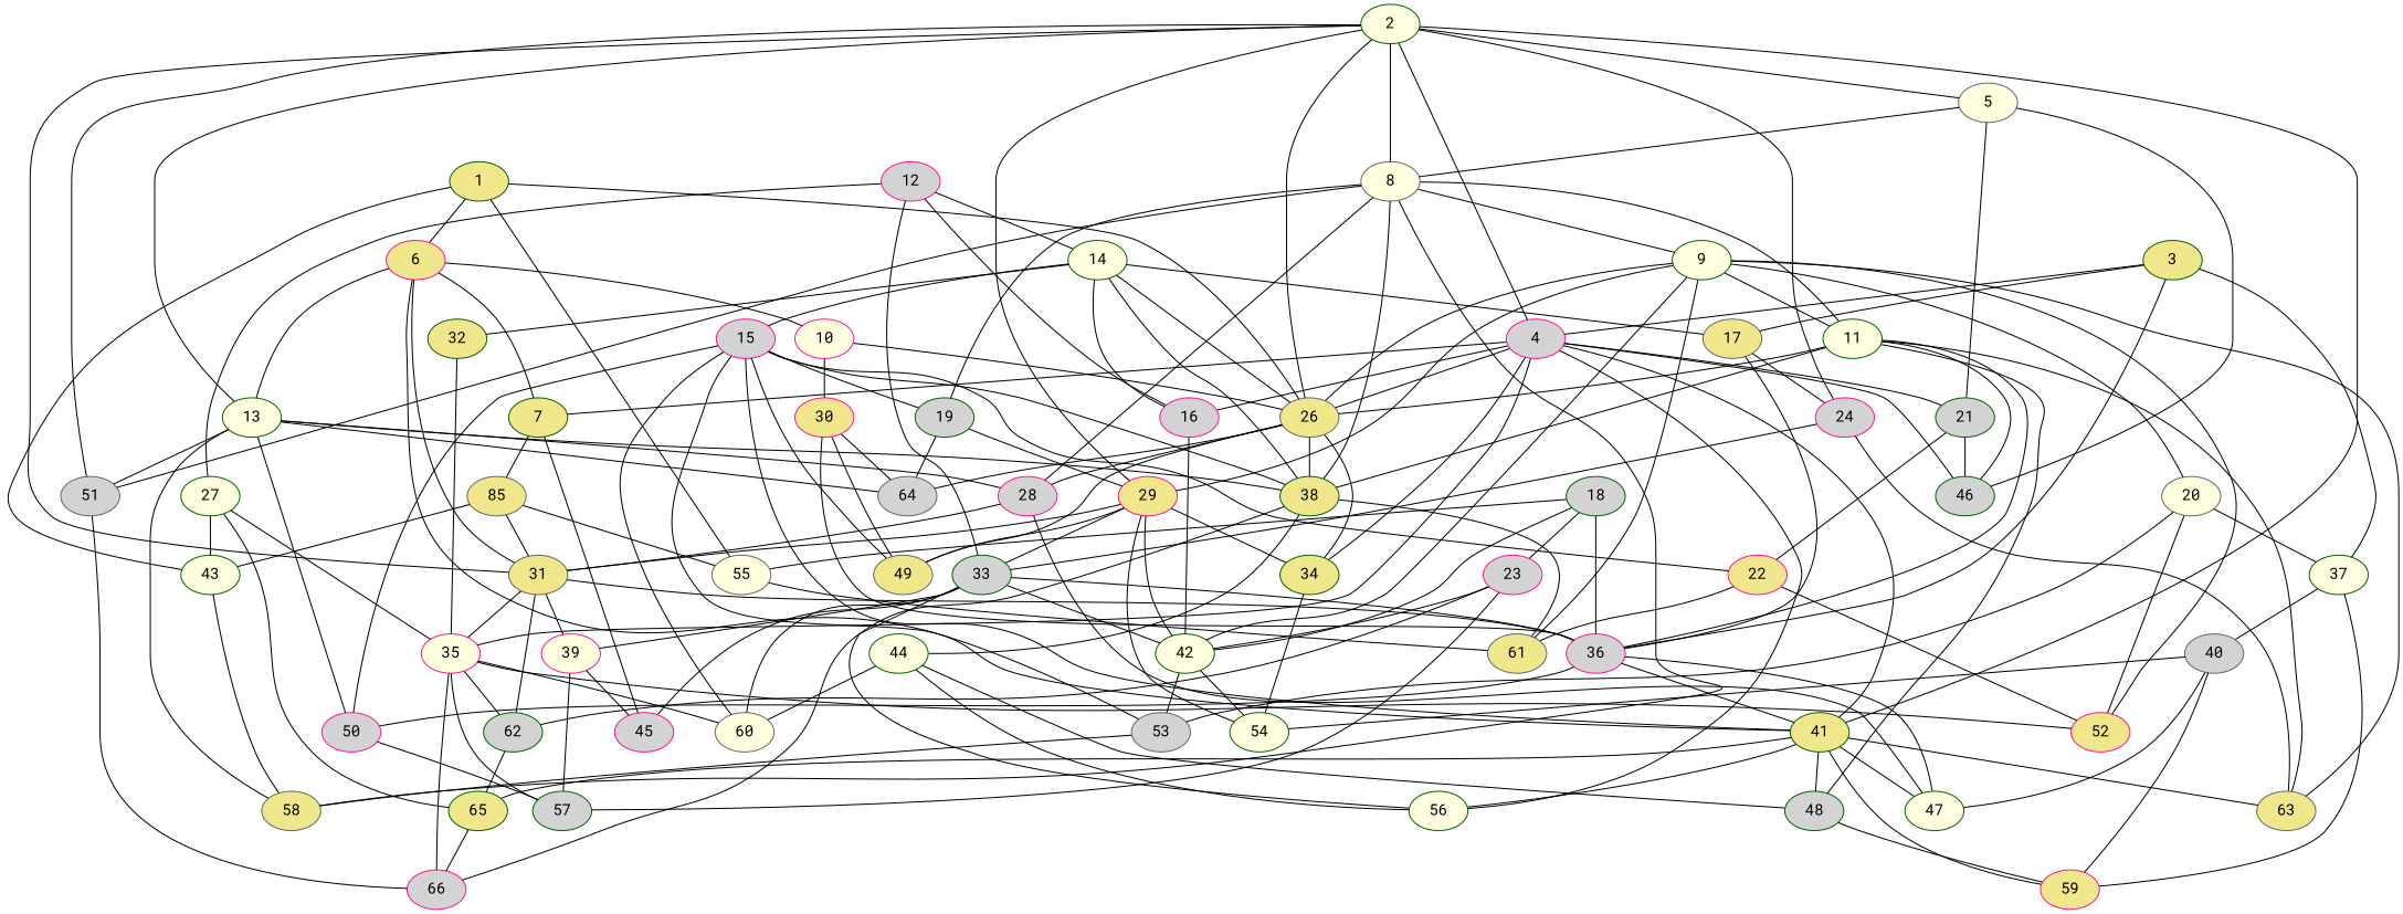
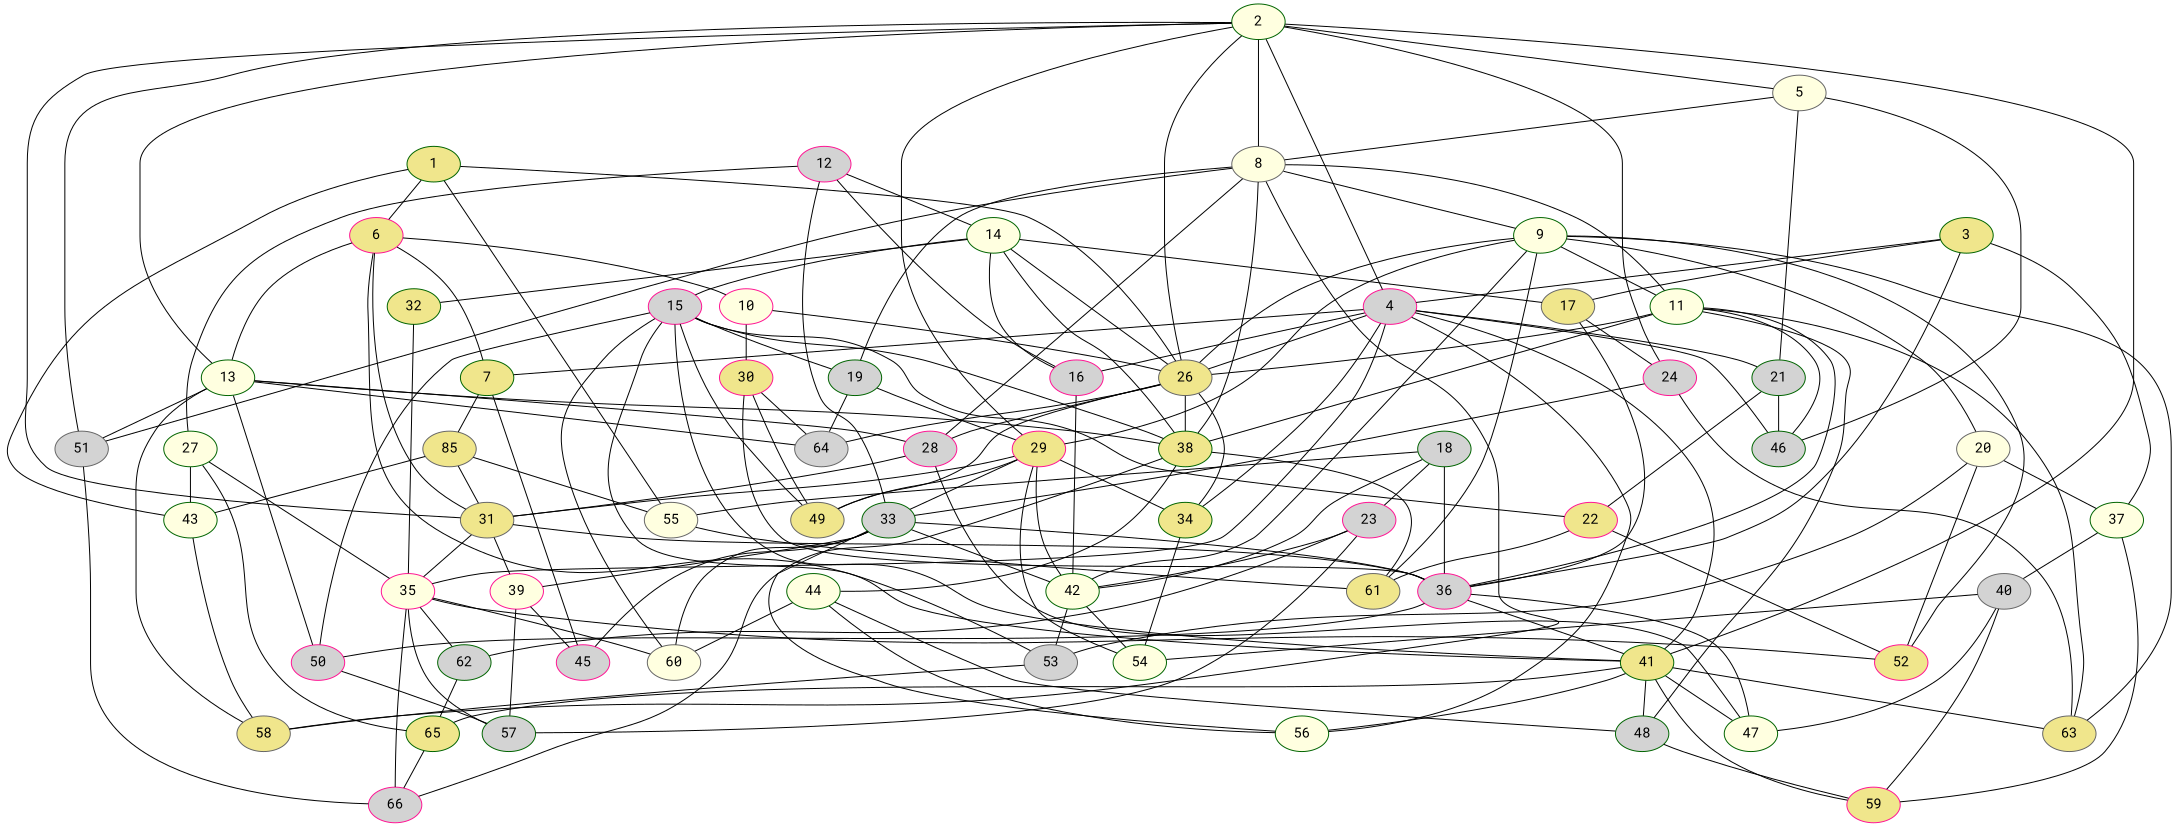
  graph {
    fontname="Roboto Mono"
    node [color=darkgreen fillcolor=lightgrey fontname="Roboto Mono" style=filled]
    edge [fontname="Roboto Mono" weight=1.0]
    1 [fillcolor=khaki]
    6 [color=deeppink fillcolor=khaki]
    26 [color=gray40 fillcolor=khaki]
    43 [fillcolor=lightyellow]
    55 [color=gray40 fillcolor=lightyellow]
    13 [fillcolor=lightyellow]
    31 [color=gray40 fillcolor=khaki]
    41 [fillcolor=khaki]
    7 [fillcolor=khaki]
    10 [color=deeppink fillcolor=lightyellow]
    34 [fillcolor=khaki]
    28 [color=deeppink]
    38 [fillcolor=khaki]
    64 [color=gray40]
    49 [color=gray40 fillcolor=khaki]
    58 [color=gray40 fillcolor=khaki]
    61 [color=gray40 fillcolor=khaki]
    2 [fillcolor=lightyellow]
    4 [color=deeppink]
    5 [color=gray40 fillcolor=lightyellow]
    8 [color=gray40 fillcolor=lightyellow]
    24 [color=deeppink]
    29 [color=deeppink fillcolor=khaki]
    51 [color=gray40]
    16 [color=deeppink]
    21
    35 [color=deeppink fillcolor=lightyellow]
    46
    56 [fillcolor=lightyellow]
    9 [fillcolor=lightyellow]
    11 [fillcolor=lightyellow]
    19
    50 [color=deeppink]
    63 [color=gray40 fillcolor=khaki]
    33
    42 [fillcolor=lightyellow]
    54 [fillcolor=lightyellow]
    36 [color=deeppink]
    62
    39 [color=deeppink fillcolor=lightyellow]
    48
    65 [fillcolor=khaki]
    47 [fillcolor=lightyellow]
    59 [color=deeppink fillcolor=khaki]
    66 [color=deeppink]
    3 [fillcolor=khaki]
    17 [color=gray40 fillcolor=khaki]
    37 [fillcolor=lightyellow]
    40 [color=gray40]
    n50 [color=gray40 fillcolor=khaki label=85]
    45 [color=deeppink]
    22 [color=deeppink fillcolor=khaki]
    52 [color=deeppink fillcolor=khaki]
    60 [color=gray40 fillcolor=lightyellow]
    57
    30 [color=deeppink fillcolor=khaki]
    32 [fillcolor=khaki]
    20 [color=gray40 fillcolor=lightyellow]
    44 [fillcolor=lightyellow]
    53 [color=gray40]
    12 [color=deeppink]
    14 [fillcolor=lightyellow]
    27 [fillcolor=lightyellow]
    15 [color=deeppink]
    18
    23 [color=deeppink]
    1 -- 6
    1 -- 26
    1 -- 43
    1 -- 55
    6 -- 13 [weight=2.0]
    6 -- 31
    6 -- 41
    6 -- 7
    6 -- 10 [weight=2.0]
    26 -- 34
    26 -- 28
    26 -- 38
    26 -- 64
    26 -- 49
    43 -- 58
    55 -- 61
    13 -- 28
    13 -- 38 [weight=2.0]
    13 -- 64
    13 -- 58
    13 -- 51
    13 -- 50
    31 -- 35
    31 -- 36
-   31 -- 62
    31 -- 39
    41 -- 56
    41 -- 63
    41 -- 48
    41 -- 65
    41 -- 47
    41 -- 59
    7 -- n50
    7 -- 45
    10 -- 26
    10 -- 30
    34 -- 54
    28 -- 31 [weight=2.0]
    28 -- 47
    38 -- 61
    38 -- 66
    38 -- 44
    2 -- 26
    2 -- 13
    2 -- 31
    2 -- 41 [weight=2.0]
    2 -- 4
    2 -- 5
    2 -- 8 [weight=2.0]
    2 -- 24
    2 -- 29
    2 -- 51
    4 -- 26
    4 -- 41
    4 -- 7
    4 -- 34
    4 -- 16
    4 -- 21
    4 -- 35 [weight=2.0]
    4 -- 46
    4 -- 56
    5 -- 8
    5 -- 21
    5 -- 46
    8 -- 28
    8 -- 38
    8 -- 58
    8 -- 51
    8 -- 9
    8 -- 11
    8 -- 19
    24 -- 63
    24 -- 33
    29 -- 31
    29 -- 34
    29 -- 49
    29 -- 33
    29 -- 42 [weight=3.0]
    29 -- 54
    51 -- 66
    16 -- 42
    21 -- 46
    21 -- 22
    35 -- 62
    35 -- 66
    35 -- 52
    35 -- 60
    35 -- 57
    9 -- 26
    9 -- 61
    9 -- 29 [weight=2.0]
    9 -- 11 [weight=3.0]
    9 -- 63
    9 -- 42
    9 -- 52
    9 -- 20
    11 -- 26
    11 -- 38
    11 -- 46
    11 -- 63
    11 -- 36
    11 -- 48
    19 -- 64
    19 -- 29
    50 -- 57
    33 -- 56
    33 -- 42
    33 -- 36
    33 -- 39
    33 -- 45 [weight=2.0]
    33 -- 60
    42 -- 54
    42 -- 53
    36 -- 41
    36 -- 50
    36 -- 47
    62 -- 65
    39 -- 45
    39 -- 57
    48 -- 59
    65 -- 66
    3 -- 4
    3 -- 36
    3 -- 17
    3 -- 37
    17 -- 24
    17 -- 36
    37 -- 59
    37 -- 40
    40 -- 54
    40 -- 47
    40 -- 59
    n50 -- 43
    n50 -- 55
    n50 -- 31
    22 -- 61
    22 -- 52
    30 -- 64
    30 -- 49
    30 -- 36
    32 -- 35
    20 -- 37
    20 -- 52
    20 -- 53
    44 -- 56
    44 -- 48
    44 -- 60
    53 -- 58
    12 -- 16
    12 -- 33
    12 -- 14
    12 -- 27
    14 -- 26
    14 -- 38
    14 -- 16
    14 -- 17
    14 -- 32
    14 -- 15 [weight=2.0]
    27 -- 43
    27 -- 35
    27 -- 65
    15 -- 41
    15 -- 38
    15 -- 49
    15 -- 19
    15 -- 50
    15 -- 22
    15 -- 60
    15 -- 53
    18 -- 55
    18 -- 42
    18 -- 36
    18 -- 23
    23 -- 42
    23 -- 62
    23 -- 57
  }
